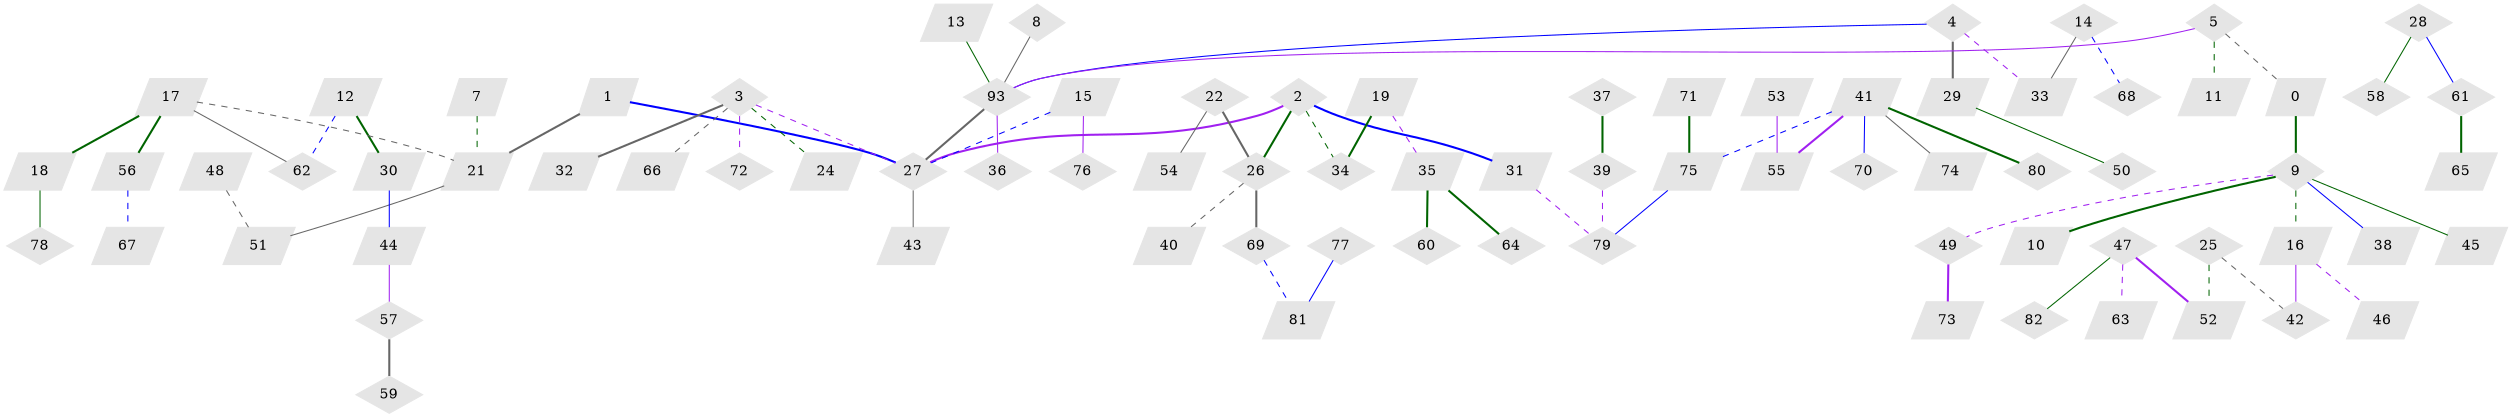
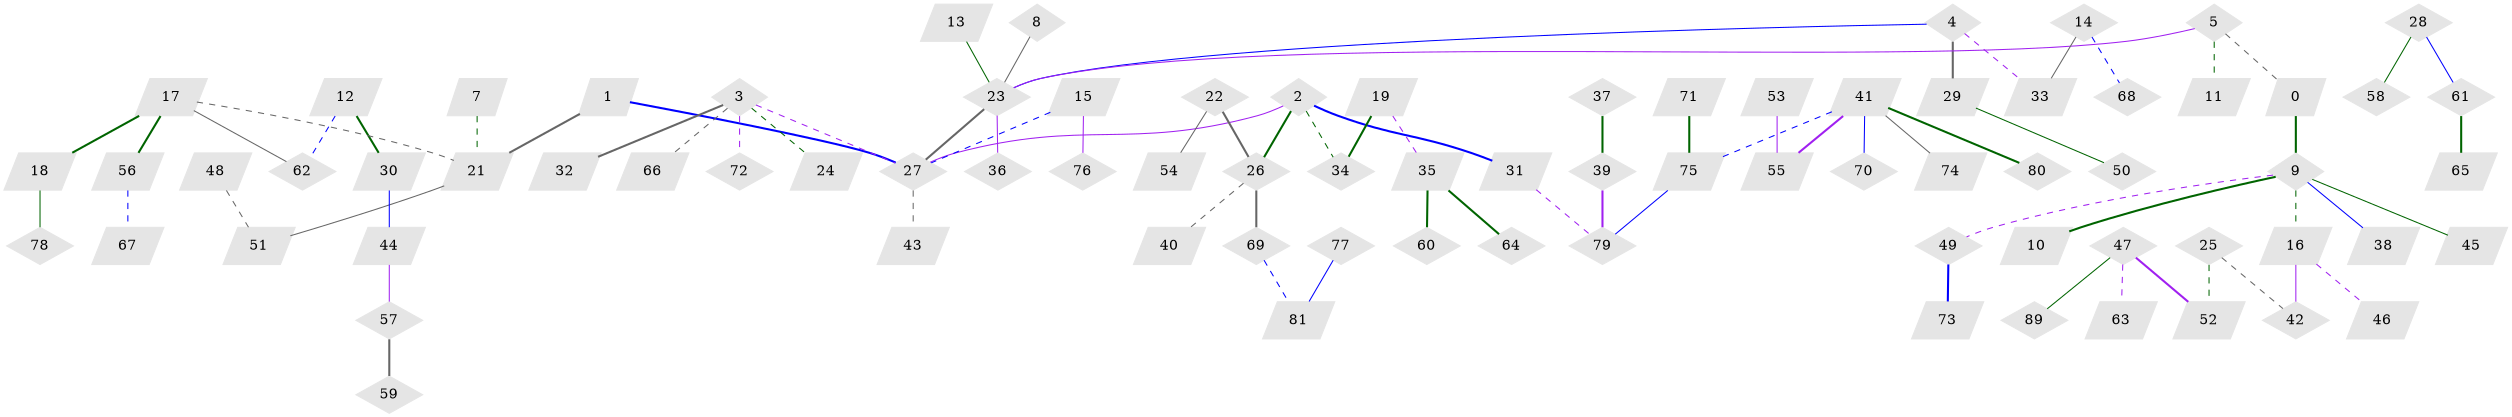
  graph {
    node [color=gray90 shape=parallelogram style=filled]
    edge [color=darkgreen style=solid weight=1.0]
    1
    21
    27 [shape=diamond]
    51
    43
    2 [shape=diamond]
    26 [shape=diamond]
    31
    34 [shape=diamond]
    40
    69 [shape=diamond]
    79 [shape=diamond]
    3 [shape=diamond]
    24
    32
    66
    72 [shape=diamond]
    4 [shape=diamond]
-   23 [shape=diamond label=93]
+   23 [shape=diamond]
    29
    33
    36 [shape=diamond]
    50 [shape=diamond]
    5 [shape=diamond]
    n25 [label=0]
    11
    9 [shape=diamond]
    10
    16
    38
    45
    49 [shape=diamond]
    7
    8 [shape=diamond]
    42 [shape=diamond]
    46
    73
    12
    30
    62 [shape=diamond]
    44
    13
    14 [shape=diamond]
    68 [shape=diamond]
    15
    76 [shape=diamond]
    17
    18
    56
    78 [shape=diamond]
    67
    19
    35
    60 [shape=diamond]
    64 [shape=diamond]
    28 [shape=diamond]
    58 [shape=diamond]
    61 [shape=diamond]
    22 [shape=diamond]
    54
    25 [shape=diamond]
    52
    81
    65
    57 [shape=diamond]
    37 [shape=diamond]
    39 [shape=diamond]
    41
    55
    70 [shape=diamond]
    74
    75
    80 [shape=diamond]
    59 [shape=diamond]
    47 [shape=diamond]
    63
-   82 [shape=diamond]
+   82 [shape=diamond label=89]
    48
    53
    71
    77 [shape=diamond]
    1 -- 21 [color=gray40 style=bold]
    1 -- 27 [color=blue style=bold]
    21 -- 51 [color=gray40]
-   27 -- 43 [color=gray40]
-   2 -- 27 [color=purple style=bold]
+   27 -- 43 [color=gray40 style=dashed]
+   2 -- 27 [color=purple]
    2 -- 26 [style=bold]
    2 -- 31 [color=blue style=bold]
    2 -- 34 [style=dashed]
    26 -- 40 [color=gray40 style=dashed]
    26 -- 69 [color=gray40 style=bold]
    31 -- 79 [color=purple style=dashed]
    69 -- 81 [color=blue style=dashed]
    3 -- 27 [color=purple style=dashed]
    3 -- 24 [style=dashed]
    3 -- 32 [color=gray40 style=bold]
    3 -- 66 [color=gray40 style=dashed]
    3 -- 72 [color=purple style=dashed]
    4 -- 23 [color=blue]
    4 -- 29 [color=gray40 style=bold]
    4 -- 33 [color=purple style=dashed]
    23 -- 27 [color=gray40 style=bold]
    23 -- 36 [color=purple]
    29 -- 50
    5 -- 23 [color=purple]
    5 -- n25 [color=gray40 style=dashed]
    5 -- 11 [style=dashed]
    n25 -- 9 [style=bold]
    9 -- 10 [style=bold]
    9 -- 16 [style=dashed]
    9 -- 38 [color=blue]
    9 -- 45
    9 -- 49 [color=purple style=dashed]
    16 -- 42 [color=purple]
    16 -- 46 [color=purple style=dashed]
-   49 -- 73 [color=purple style=bold]
+   49 -- 73 [color=blue style=bold]
    7 -- 21 [style=dashed]
    8 -- 23 [color=gray40]
    12 -- 30 [style=bold]
    12 -- 62 [color=blue style=dashed]
    30 -- 44 [color=blue]
    44 -- 57 [color=purple]
    13 -- 23
    14 -- 33 [color=gray40]
    14 -- 68 [color=blue style=dashed]
    15 -- 27 [color=blue style=dashed]
    15 -- 76 [color=purple]
    17 -- 21 [color=gray40 style=dashed]
    17 -- 62 [color=gray40]
    17 -- 18 [style=bold]
    17 -- 56 [style=bold]
    18 -- 78
    56 -- 67 [color=blue style=dashed]
    19 -- 34 [style=bold]
    19 -- 35 [color=purple style=dashed]
    35 -- 60 [style=bold]
    35 -- 64 [style=bold]
    28 -- 58
    28 -- 61 [color=blue]
    61 -- 65 [style=bold]
    22 -- 26 [color=gray40 style=bold]
    22 -- 54 [color=gray40]
    25 -- 42 [color=gray40 style=dashed]
    25 -- 52 [style=dashed]
    57 -- 59 [color=gray40 style=bold]
    37 -- 39 [style=bold]
-   39 -- 79 [color=purple style=dashed]
+   39 -- 79 [color=purple style=bold]
    41 -- 55 [color=purple style=bold]
    41 -- 70 [color=blue]
    41 -- 74 [color=gray40]
    41 -- 75 [color=blue style=dashed]
    41 -- 80 [style=bold]
    75 -- 79 [color=blue]
    47 -- 52 [color=purple style=bold]
    47 -- 63 [color=purple style=dashed]
    47 -- 82
    48 -- 51 [color=gray40 style=dashed]
    53 -- 55 [color=purple]
    71 -- 75 [style=bold]
    77 -- 81 [color=blue]
  }
